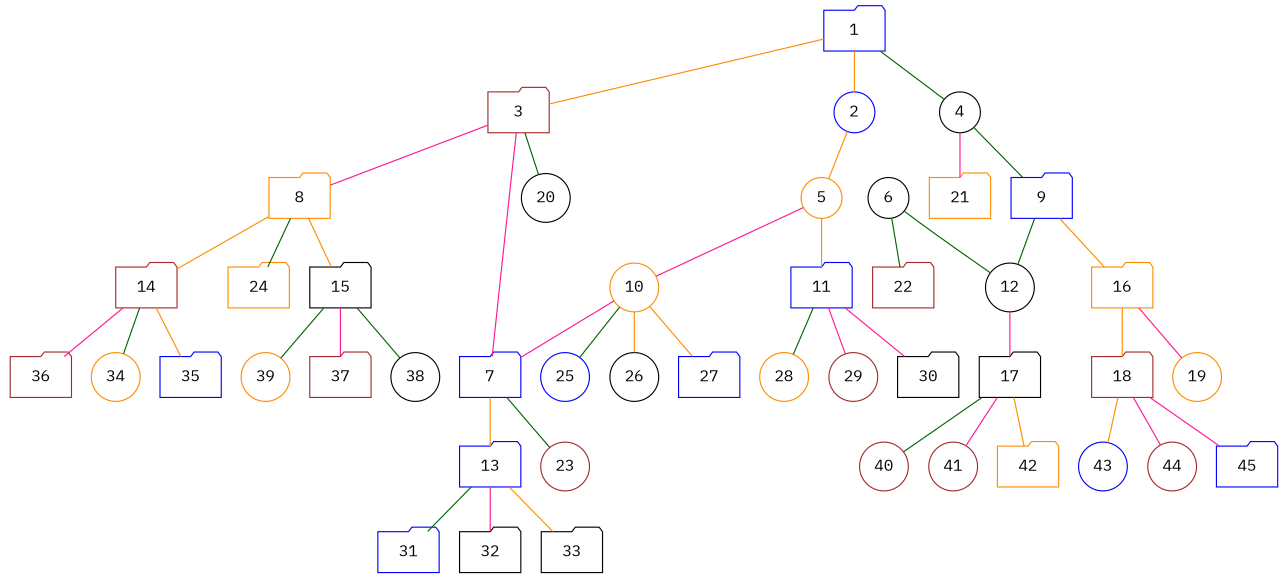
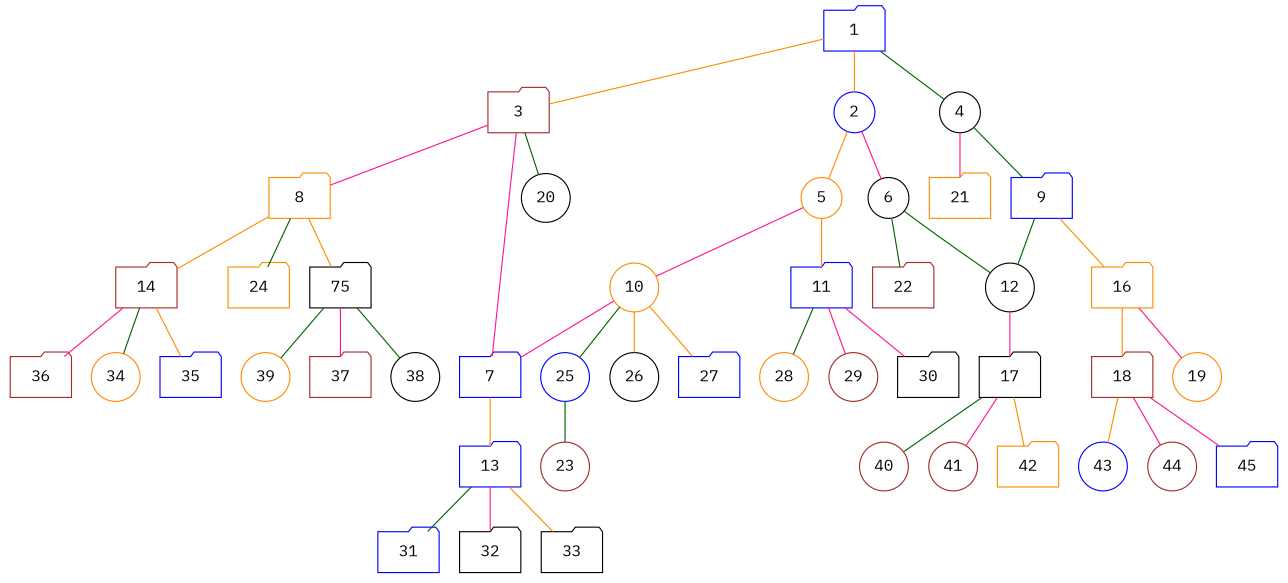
  graph {
    fontname="IBM Plex Mono"
    node [chem=H color=blue fontname="IBM Plex Mono" shape=folder]
    edge [color=deeppink fontname="IBM Plex Mono" valence=1]
    1 [chem=C]
    2 [chem=C shape=circle]
    3 [chem=C color=brown]
    4 [chem=C color=black shape=circle]
    5 [chem=C color=darkorange shape=circle]
    6 [chem=C color=black shape=circle]
    7 [chem=C]
    8 [chem=C color=darkorange]
    20 [color=black shape=circle]
    9 [chem=C]
    21 [color=darkorange]
    10 [chem=C color=darkorange shape=circle]
    11 [chem=C]
    12 [chem=C color=black shape=circle]
    22 [color=brown]
    13 [chem=C]
    23 [color=brown shape=circle]
    14 [chem=C color=brown]
-   15 [chem=C color=black]
+   15 [chem=C color=black label=75]
    24 [color=darkorange]
    16 [chem=C color=darkorange]
    25 [shape=circle]
    26 [color=black shape=circle]
    27
    28 [color=darkorange shape=circle]
    29 [color=brown shape=circle]
    30 [color=black]
    17 [chem=C color=black]
    31
    32 [color=black]
    33 [color=black]
    34 [color=darkorange shape=circle]
    35
    36 [color=brown]
    37 [color=brown]
    38 [color=black shape=circle]
    39 [color=darkorange shape=circle]
    18 [chem=C color=brown]
    19 [chem=O color=darkorange shape=circle]
    40 [color=brown shape=circle]
    41 [color=brown shape=circle]
    42 [color=darkorange]
    43 [shape=circle]
    44 [color=brown shape=circle]
    45
    1 -- 2 [color=darkorange]
    1 -- 3 [color=darkorange]
    1 -- 4 [color=darkgreen valence=2]
    2 -- 5 [color=darkorange]
+   2 -- 6 [valence=2]
    3 -- 7
    3 -- 8
    3 -- 20 [color=darkgreen]
    4 -- 9 [color=darkgreen]
    4 -- 21
    5 -- 10
    5 -- 11 [color=darkorange]
    6 -- 12 [color=darkgreen]
    6 -- 22 [color=darkgreen]
    7 -- 13 [color=darkorange]
-   7 -- 23 [color=darkgreen]
+   25 -- 23 [color=darkgreen]
    8 -- 14 [color=darkorange]
    8 -- 15 [color=darkorange]
    8 -- 24 [color=darkgreen]
    9 -- 12 [color=darkgreen valence=2]
    9 -- 16 [color=darkorange]
    10 -- 7
    10 -- 25 [color=darkgreen]
    10 -- 26 [color=darkorange]
    10 -- 27 [color=darkorange]
    11 -- 28 [color=darkgreen]
    11 -- 29
    11 -- 30
    12 -- 17
    13 -- 31 [color=darkgreen]
    13 -- 32
    13 -- 33 [color=darkorange]
    14 -- 34 [color=darkgreen]
    14 -- 35 [color=darkorange]
    14 -- 36
    15 -- 37
    15 -- 38 [color=darkgreen]
    15 -- 39 [color=darkgreen]
    16 -- 18 [color=darkorange]
    16 -- 19 [valence=2]
    17 -- 40 [color=darkgreen]
    17 -- 41
    17 -- 42 [color=darkorange]
    18 -- 43 [color=darkorange]
    18 -- 44
    18 -- 45
  }
